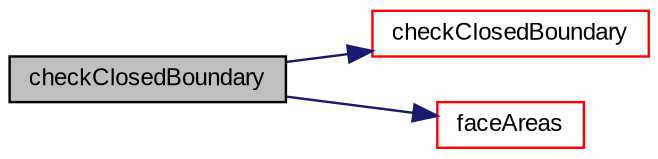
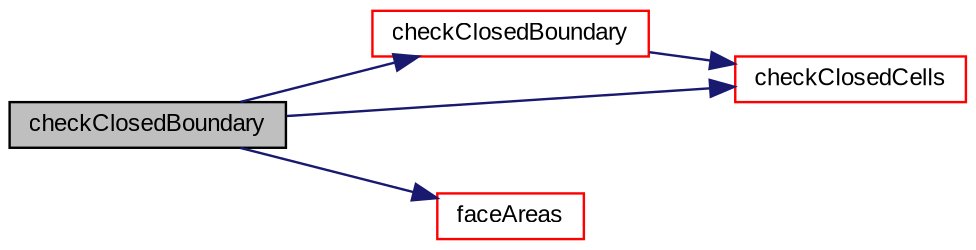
  digraph {
    rankdir=LR
    fontname="Liberation Sans"
    node [color=red fontname="Liberation Sans" fontsize=10 shape=record]
    edge [color=midnightblue fontname="Liberation Sans" fontsize=10 labelfontname=FreeSans labelfontsize=10 style=solid]
    n1 [color=black fillcolor=grey75 fontcolor=black height=0.2 label=checkClosedBoundary style=filled width=0.4]
    n2 [height=0.2 label=checkClosedBoundary width=0.4]
+   n3 [height=0.2 label=checkClosedCells width=0.4]
    n4 [height=0.2 label=faceAreas width=0.4]
    n1 -> n2
+   n1 -> n3
    n1 -> n4
+   n2 -> n3
  }
